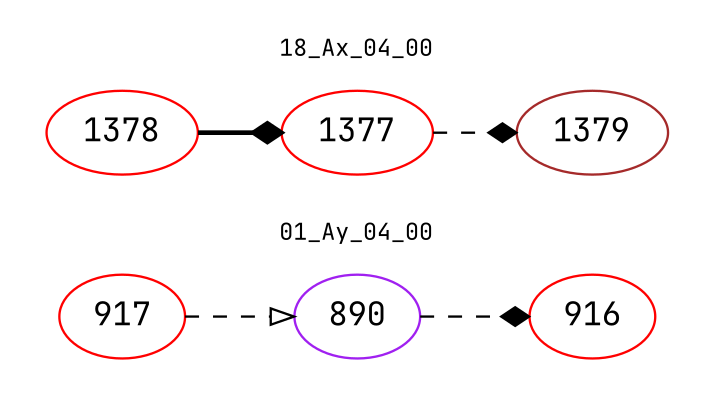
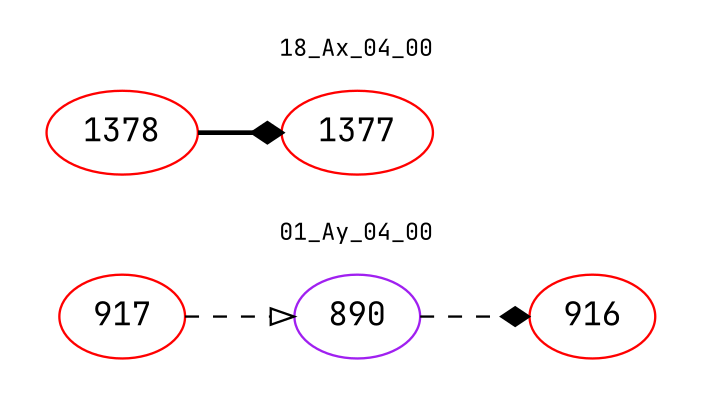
  digraph {
    fontname="JetBrains Mono"
    rankdir=LR
    node [color=red fontname="JetBrains Mono"]
    edge [arrowhead=diamond color=black fontname="JetBrains Mono" style=dashed]
    n1 [label=917]
    n2 [color=purple label=890]
    n3 [label=916]
    n4 [label=1378]
    n5 [label=1377]
-   n6 [color=brown label=1379]
    subgraph cluster_1 {
      color=white
      fontsize=10
      label="01_Ay_04_00"
      n1
      n2
      n3
    }
    subgraph cluster_2 {
      color=white
      fontsize=10
      label="18_Ax_04_00"
      n4
      n5
-     n6
    }
    n1 -> n2 [arrowhead=onormal]
    n2 -> n3
    n4 -> n5 [style=bold]
-   n5 -> n6
  }
